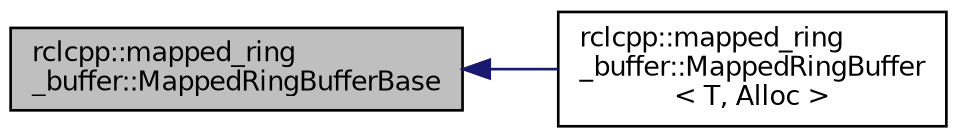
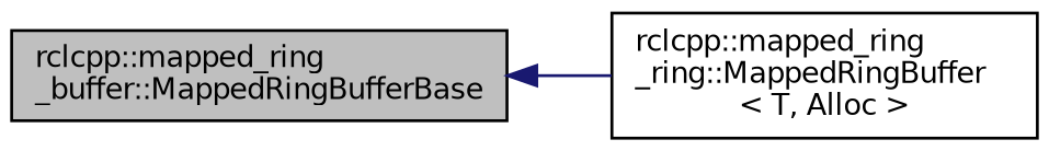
  digraph {
    rankdir=LR
    node [color=black fontname=Helvetica fontsize=10 shape=record style=filled]
    n1 [fillcolor=grey75 fontcolor=black height=0.2 label="rclcpp::mapped_ring\l_buffer::MappedRingBufferBase" width=0.4]
-   n2 [fillcolor=white height=0.2 label="rclcpp::mapped_ring\l_buffer::MappedRingBuffer\l\< T, Alloc \>" width=0.4]
+   n2 [fillcolor=white height=0.2 label="rclcpp::mapped_ring\l_ring::MappedRingBuffer\l\< T, Alloc \>" width=0.4]
    n1 -> n2 [color=midnightblue dir=back fontname=Helvetica fontsize=10 labelfontname=Helvetica labelfontsize=10 style=solid]
  }
